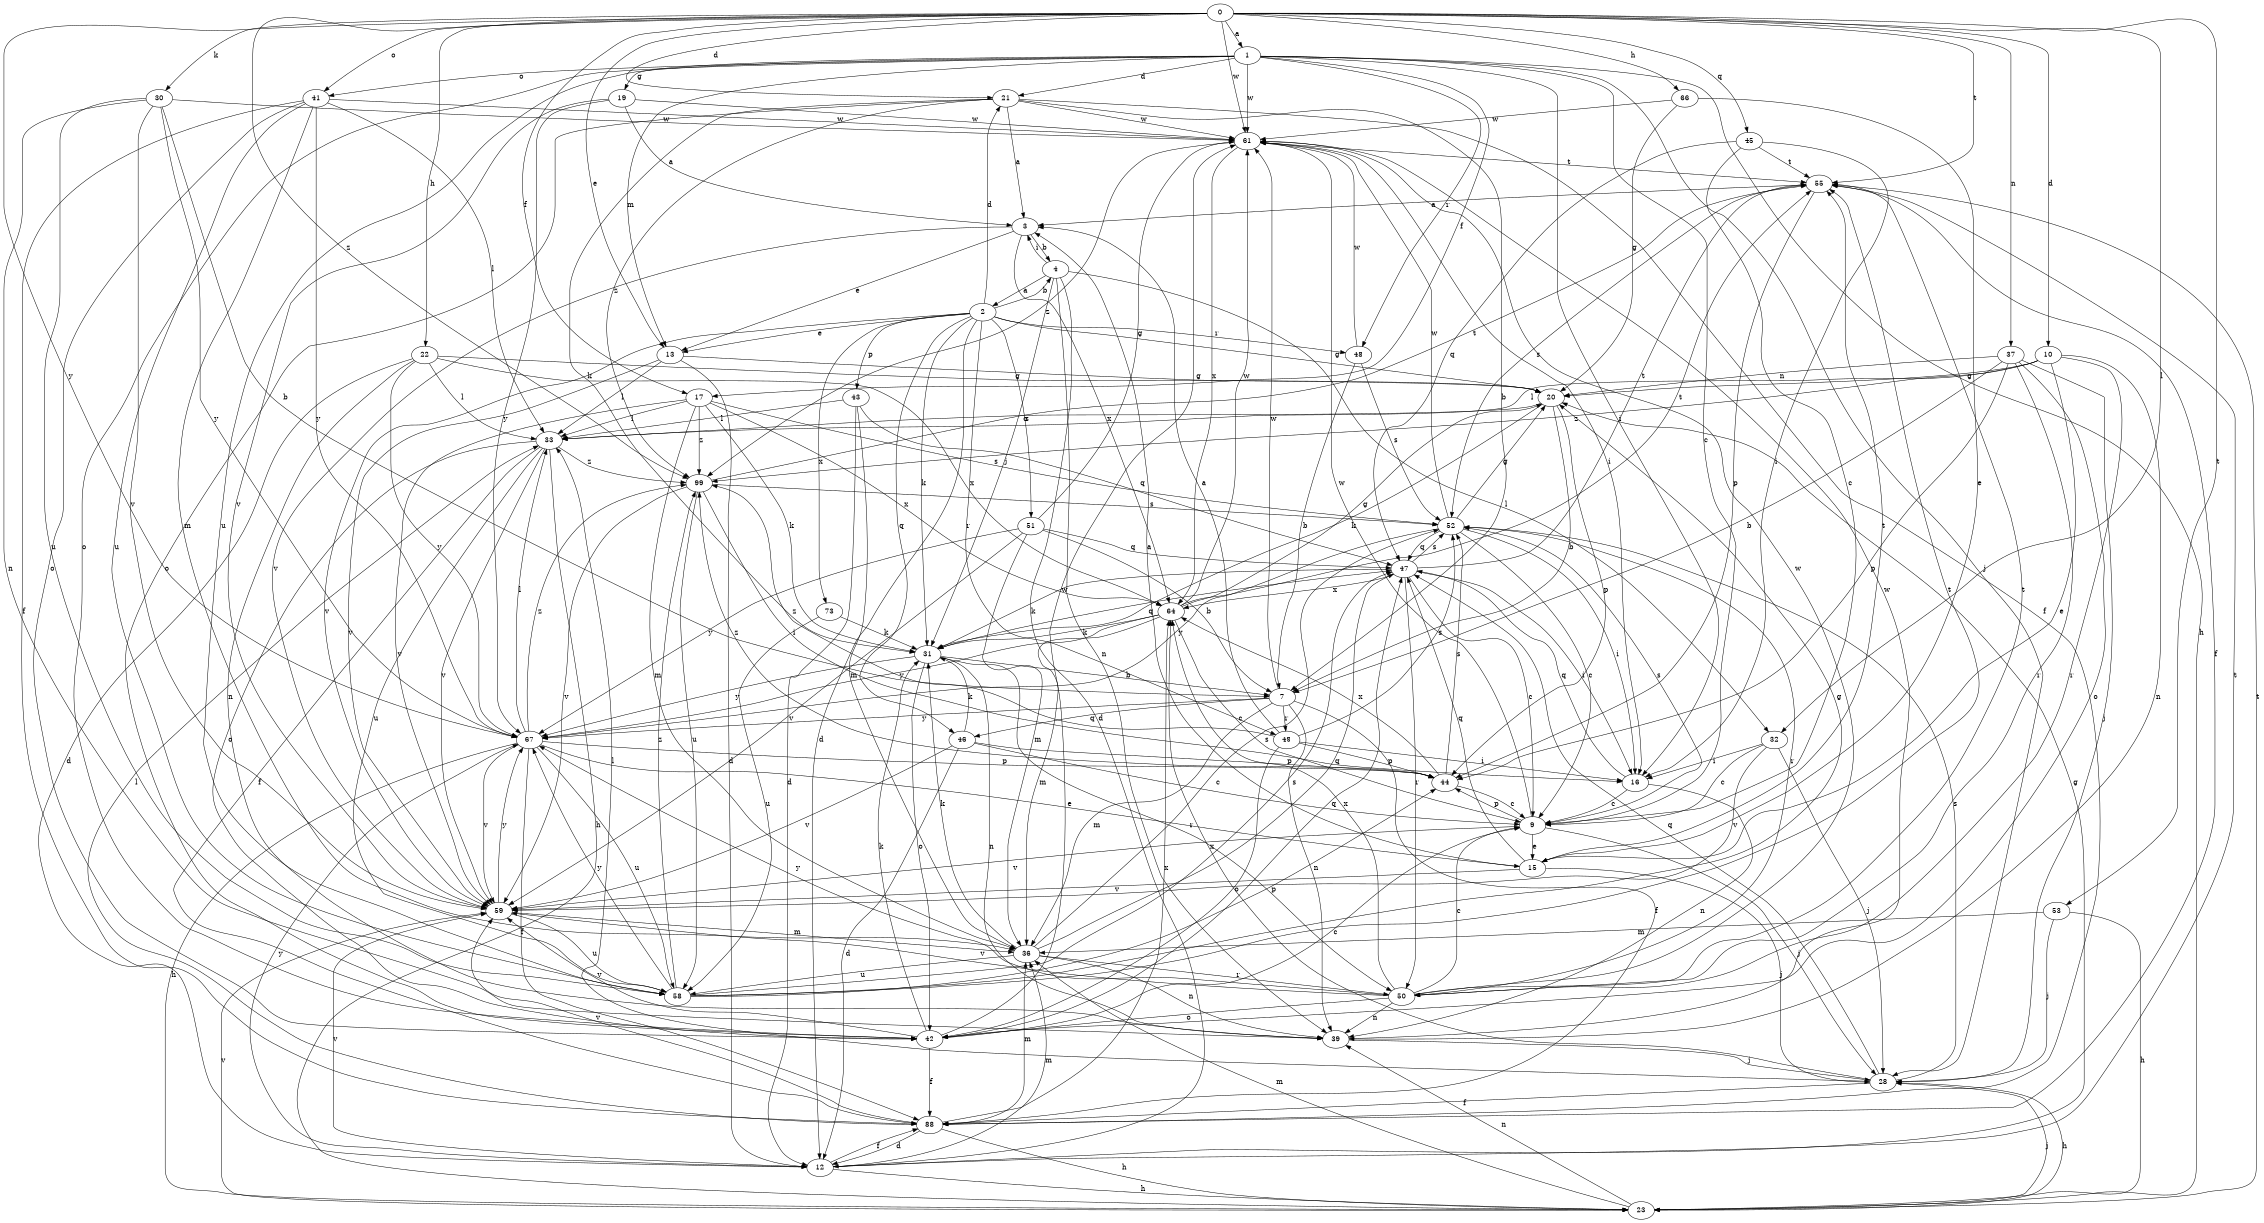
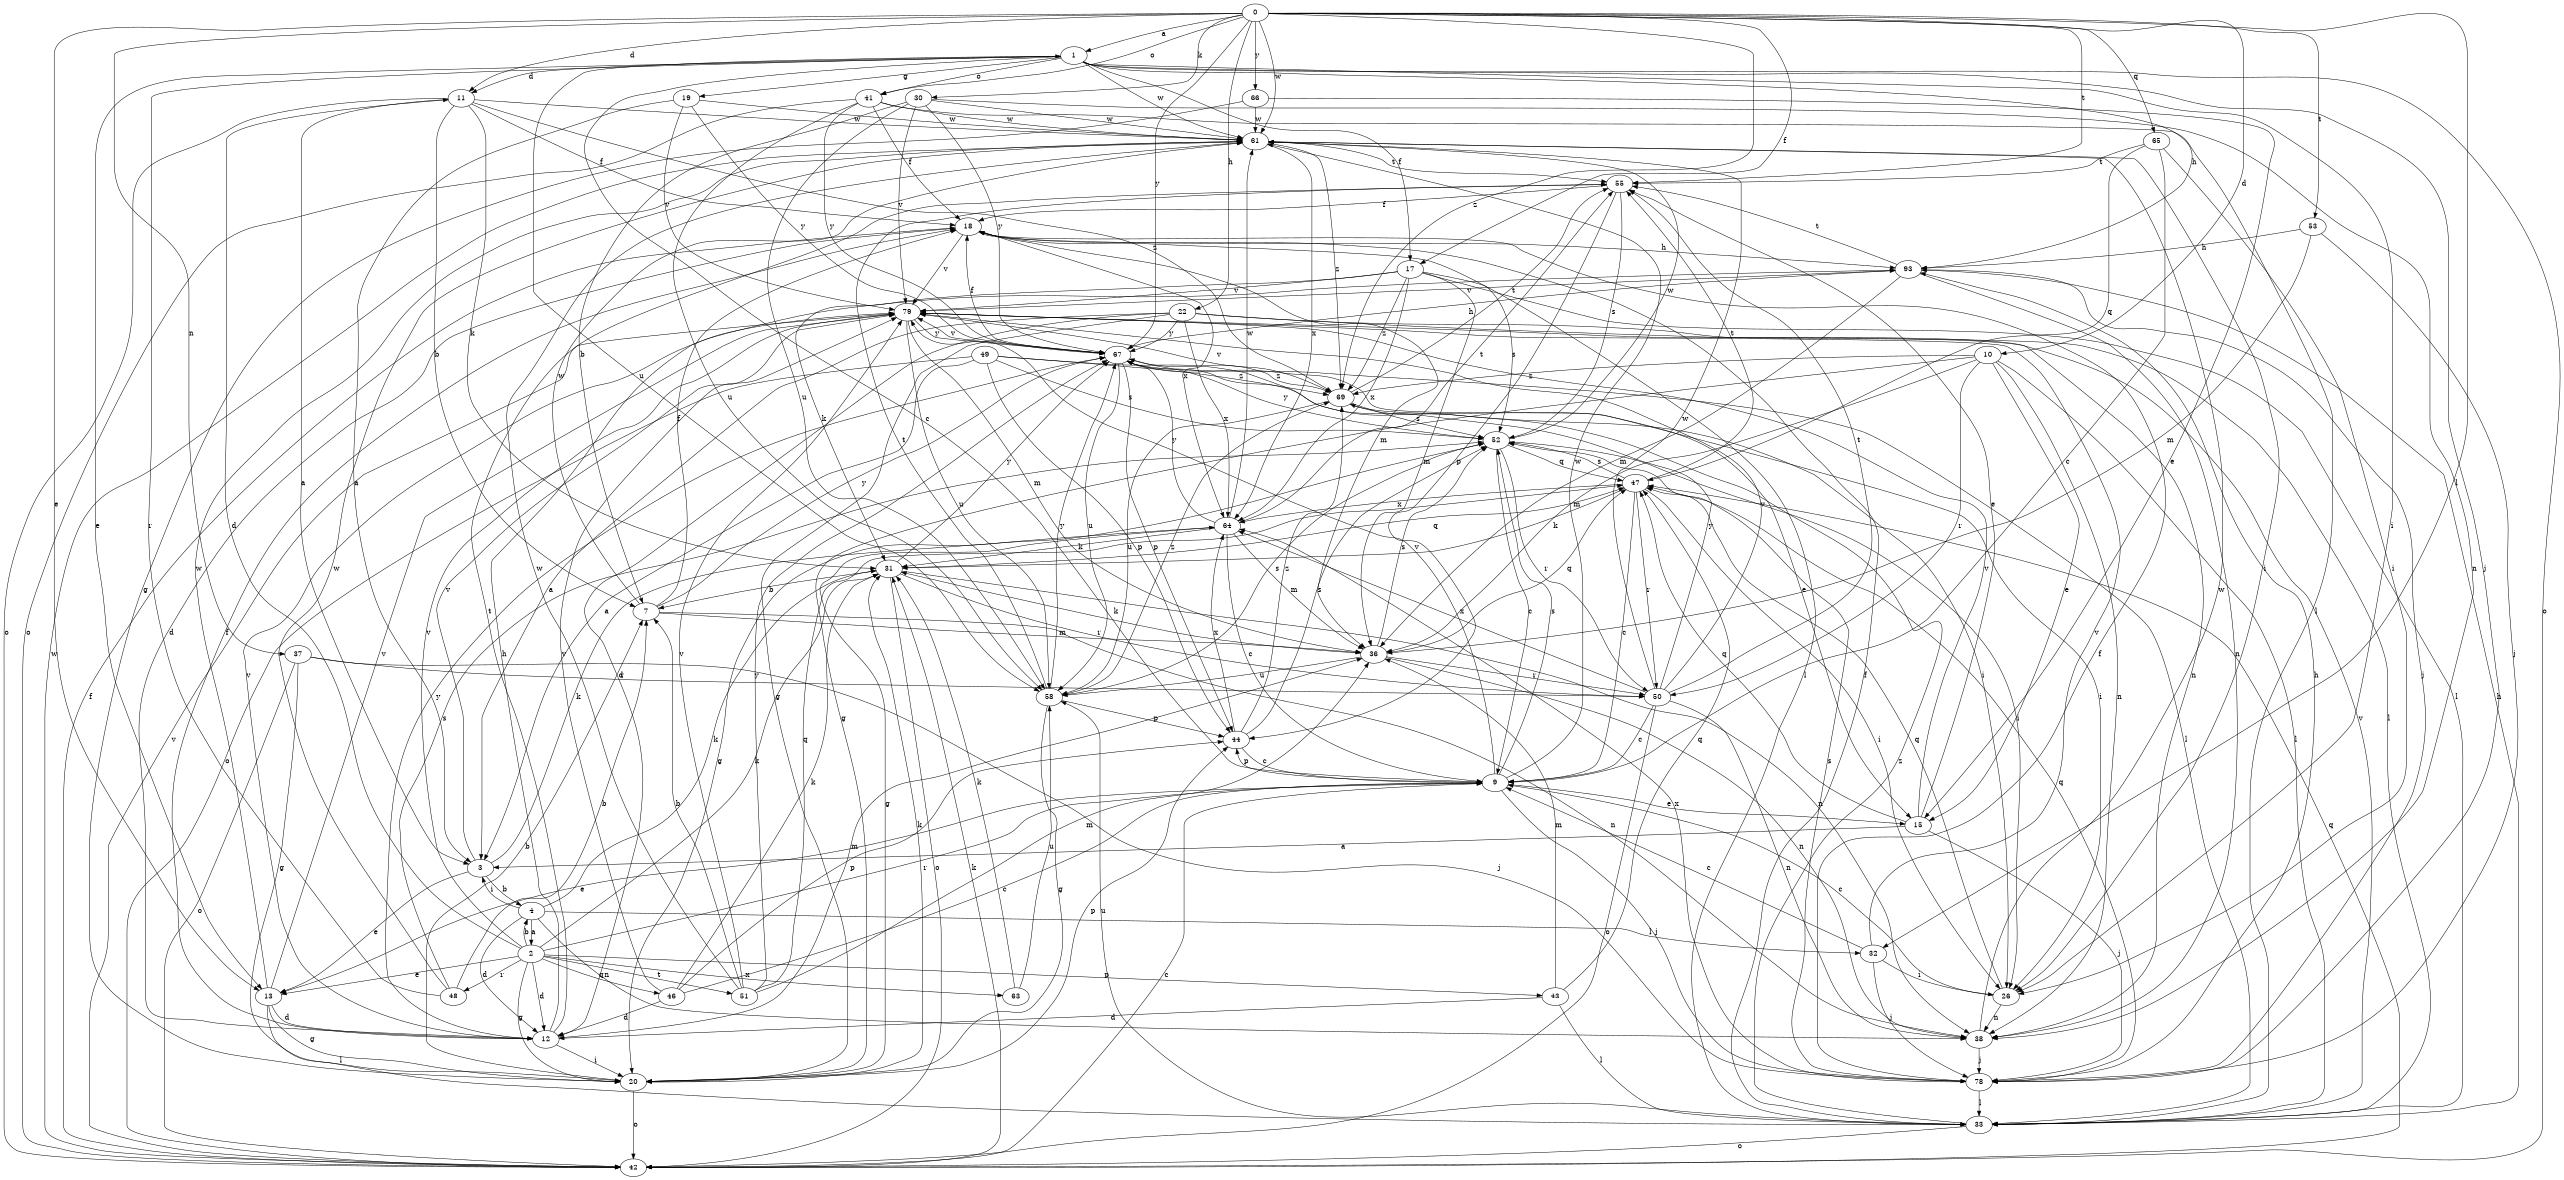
  strict digraph {
    0
    1
    10
-   11 [label=21]
+   11
    13
    17
    22
    30
    32
    37
    41
-   45
+   45 [label=65]
    53
    55
    61
    66
    67
-   69 [label=99]
+   69
    9
    19
-   23
-   26 [label=16]
-   28
+   23 [label=93]
+   26
+   28 [label=78]
    42
    48
    58
    20
-   39
+   39 [label=38]
    36
    15
    33
    50
    31
    3
    7
-   18 [label=88]
+   18
    12
-   59
+   59 [label=79]
    64
    52
    44
    47
    2
    4
    43
    46
    49
    51
-   63 [label=73]
+   63
    0 -> 1 [label=a]
    0 -> 10 [label=d]
    0 -> 11 [label=d]
    0 -> 13 [label=e]
    0 -> 17 [label=f]
    0 -> 22 [label=h]
    0 -> 30 [label=k]
    0 -> 32 [label=l]
    0 -> 37 [label=n]
    0 -> 41 [label=o]
    0 -> 45 [label=q]
    0 -> 53 [label=t]
    0 -> 55 [label=t]
    0 -> 61 [label=w]
-   0 -> 66 [label=h]
+   0 -> 66 [label=y]
    0 -> 67 [label=y]
    0 -> 69 [label=z]
    1 -> 11 [label=d]
-   1 -> 13 [label=m]
+   1 -> 13 [label=e]
    1 -> 17 [label=f]
    1 -> 41 [label=o]
    1 -> 61 [label=w]
    1 -> 9 [label=c]
    1 -> 19 [label=g]
    1 -> 23 [label=h]
    1 -> 26 [label=i]
    1 -> 28 [label=j]
    1 -> 42 [label=o]
-   1 -> 48 [label=r]
+   48 -> 1 [label=r]
    1 -> 58 [label=u]
    10 -> 69 [label=z]
    10 -> 20 [label=g]
    10 -> 39 [label=n]
-   41 -> 36 [label=m]
+   10 -> 36 [label=m]
    10 -> 15 [label=e]
    10 -> 33 [label=l]
    10 -> 50 [label=r]
    11 -> 61 [label=w]
    11 -> 69 [label=z]
    11 -> 42 [label=o]
    11 -> 31 [label=k]
    11 -> 3 [label=a]
    11 -> 7 [label=b]
    11 -> 18 [label=f]
+   13 -> 61 [label=w]
    13 -> 20 [label=g]
    13 -> 33 [label=l]
    13 -> 12 [label=d]
    13 -> 59 [label=v]
    17 -> 69 [label=z]
    17 -> 36 [label=m]
    17 -> 33 [label=l]
    17 -> 31 [label=k]
    17 -> 59 [label=v]
    17 -> 64 [label=x]
    17 -> 52 [label=s]
    22 -> 67 [label=y]
    22 -> 20 [label=g]
    22 -> 39 [label=n]
    22 -> 33 [label=l]
-   55 -> 3 [label=a]
+   22 -> 3 [label=a]
    22 -> 12 [label=d]
    22 -> 64 [label=x]
    30 -> 61 [label=w]
    30 -> 67 [label=y]
    30 -> 58 [label=u]
    30 -> 39 [label=n]
    30 -> 7 [label=b]
    30 -> 59 [label=v]
    32 -> 9 [label=c]
    32 -> 26 [label=i]
    32 -> 28 [label=j]
    32 -> 59 [label=v]
    37 -> 28 [label=j]
    37 -> 42 [label=o]
-   37 -> 20 [label=n]
+   37 -> 20 [label=g]
    37 -> 50 [label=r]
-   37 -> 7 [label=b]
-   37 -> 44 [label=p]
    41 -> 61 [label=w]
    41 -> 67 [label=y]
    41 -> 42 [label=o]
    41 -> 58 [label=u]
    41 -> 33 [label=l]
    41 -> 18 [label=f]
    45 -> 55 [label=t]
    45 -> 9 [label=c]
    45 -> 26 [label=i]
    45 -> 47 [label=q]
    53 -> 23 [label=h]
    53 -> 28 [label=j]
    53 -> 36 [label=m]
    55 -> 18 [label=f]
    55 -> 52 [label=s]
    55 -> 44 [label=p]
    61 -> 55 [label=t]
    61 -> 69 [label=z]
    61 -> 26 [label=i]
    61 -> 64 [label=x]
    66 -> 61 [label=w]
    66 -> 20 [label=g]
    66 -> 15 [label=e]
    67 -> 69 [label=z]
    67 -> 23 [label=h]
    67 -> 58 [label=u]
    67 -> 15 [label=e]
    67 -> 33 [label=l]
    67 -> 18 [label=f]
    67 -> 59 [label=v]
    67 -> 44 [label=p]
    69 -> 55 [label=t]
    69 -> 26 [label=i]
    69 -> 58 [label=u]
    69 -> 59 [label=v]
    69 -> 52 [label=s]
+   9 -> 13 [label=e]
    9 -> 61 [label=w]
    9 -> 28 [label=j]
    9 -> 15 [label=e]
    9 -> 59 [label=v]
    9 -> 52 [label=s]
    9 -> 44 [label=p]
    19 -> 61 [label=w]
    19 -> 67 [label=y]
    19 -> 3 [label=a]
    19 -> 59 [label=v]
    23 -> 55 [label=t]
    23 -> 28 [label=j]
    23 -> 39 [label=n]
    23 -> 36 [label=m]
    23 -> 59 [label=v]
    26 -> 9 [label=c]
    26 -> 39 [label=n]
    26 -> 47 [label=q]
    28 -> 23 [label=h]
    28 -> 33 [label=l]
    28 -> 18 [label=f]
    28 -> 64 [label=x]
    28 -> 52 [label=s]
    28 -> 47 [label=q]
    42 -> 61 [label=w]
    42 -> 9 [label=c]
    42 -> 31 [label=k]
    42 -> 18 [label=f]
    42 -> 59 [label=v]
    42 -> 47 [label=q]
    48 -> 61 [label=w]
    48 -> 7 [label=b]
    48 -> 52 [label=s]
    58 -> 55 [label=t]
    58 -> 67 [label=y]
    58 -> 69 [label=z]
    58 -> 20 [label=g]
-   58 -> 47 [label=s]
+   58 -> 52 [label=s]
    58 -> 44 [label=p]
-   20 -> 33 [label=o]
+   20 -> 42 [label=o]
    20 -> 31 [label=k]
    20 -> 7 [label=b]
    20 -> 44 [label=p]
    39 -> 61 [label=w]
    39 -> 28 [label=j]
    36 -> 58 [label=u]
    36 -> 39 [label=n]
    36 -> 50 [label=r]
    36 -> 31 [label=k]
    36 -> 52 [label=s]
    36 -> 47 [label=q]
-   15 -> 55 [label=t]
+   15 -> 55 [label=e]
    15 -> 28 [label=j]
    15 -> 3 [label=a]
    15 -> 59 [label=v]
    15 -> 47 [label=q]
    33 -> 69 [label=z]
    33 -> 23 [label=h]
    33 -> 42 [label=o]
    33 -> 58 [label=u]
    33 -> 18 [label=f]
    33 -> 59 [label=v]
    50 -> 55 [label=t]
    50 -> 61 [label=w]
    50 -> 67 [label=y]
    50 -> 9 [label=c]
    50 -> 42 [label=o]
    50 -> 39 [label=n]
    50 -> 59 [label=v]
    50 -> 64 [label=x]
    31 -> 67 [label=y]
    31 -> 42 [label=o]
    31 -> 39 [label=n]
    31 -> 50 [label=r]
    31 -> 7 [label=b]
    31 -> 47 [label=q]
    3 -> 13 [label=e]
    3 -> 59 [label=v]
-   3 -> 64 [label=x]
+   3 -> 64 [label=k]
    3 -> 4 [label=b]
    7 -> 61 [label=w]
    7 -> 67 [label=y]
    7 -> 39 [label=n]
    7 -> 36 [label=m]
    7 -> 18 [label=f]
-   7 -> 46 [label=q]
-   7 -> 49 [label=r]
    18 -> 23 [label=h]
    18 -> 36 [label=m]
    18 -> 33 [label=l]
    18 -> 12 [label=d]
    18 -> 59 [label=v]
    18 -> 64 [label=x]
    12 -> 55 [label=t]
    12 -> 67 [label=y]
    12 -> 23 [label=h]
-   12 -> 20 [label=g]
+   12 -> 20 [label=i]
    12 -> 36 [label=m]
    12 -> 18 [label=f]
    12 -> 59 [label=v]
    59 -> 67 [label=y]
    59 -> 58 [label=u]
    59 -> 36 [label=m]
    64 -> 55 [label=t]
    64 -> 61 [label=w]
    64 -> 67 [label=y]
    64 -> 9 [label=c]
    64 -> 20 [label=g]
    64 -> 36 [label=m]
    64 -> 31 [label=k]
    52 -> 61 [label=w]
    52 -> 67 [label=y]
    52 -> 9 [label=c]
    52 -> 26 [label=i]
    52 -> 20 [label=g]
    52 -> 50 [label=r]
    52 -> 47 [label=q]
    44 -> 69 [label=z]
    44 -> 9 [label=c]
    44 -> 64 [label=x]
    44 -> 52 [label=s]
    47 -> 55 [label=t]
    47 -> 9 [label=c]
    47 -> 26 [label=i]
    47 -> 50 [label=r]
    47 -> 31 [label=k]
    47 -> 64 [label=x]
    47 -> 52 [label=s]
    2 -> 11 [label=d]
    2 -> 13 [label=e]
    2 -> 48 [label=r]
    2 -> 20 [label=g]
    2 -> 31 [label=k]
    2 -> 12 [label=d]
    2 -> 59 [label=v]
    2 -> 4 [label=b]
    2 -> 43 [label=p]
    2 -> 46 [label=q]
-   2 -> 49 [label=r]
-   2 -> 51 [label=s]
+   2 -> 9 [label=r]
+   2 -> 51 [label=t]
    2 -> 63 [label=x]
    4 -> 32 [label=l]
    4 -> 39 [label=n]
-   4 -> 31 [label=j]
+   4 -> 31 [label=k]
    4 -> 3 [label=i]
    4 -> 12 [label=d]
    4 -> 2 [label=a]
    43 -> 36 [label=m]
    43 -> 33 [label=l]
    43 -> 12 [label=d]
    43 -> 47 [label=q]
    46 -> 9 [label=c]
    46 -> 31 [label=k]
    46 -> 12 [label=d]
    46 -> 59 [label=v]
    46 -> 44 [label=p]
    49 -> 69 [label=z]
    49 -> 26 [label=i]
    49 -> 42 [label=o]
    49 -> 3 [label=a]
    49 -> 52 [label=s]
    49 -> 44 [label=p]
-   51 -> 61 [label=g]
+   51 -> 61 [label=w]
    51 -> 67 [label=y]
    51 -> 36 [label=m]
    51 -> 7 [label=b]
    51 -> 59 [label=v]
    51 -> 47 [label=q]
    63 -> 58 [label=u]
    63 -> 31 [label=k]
  }
